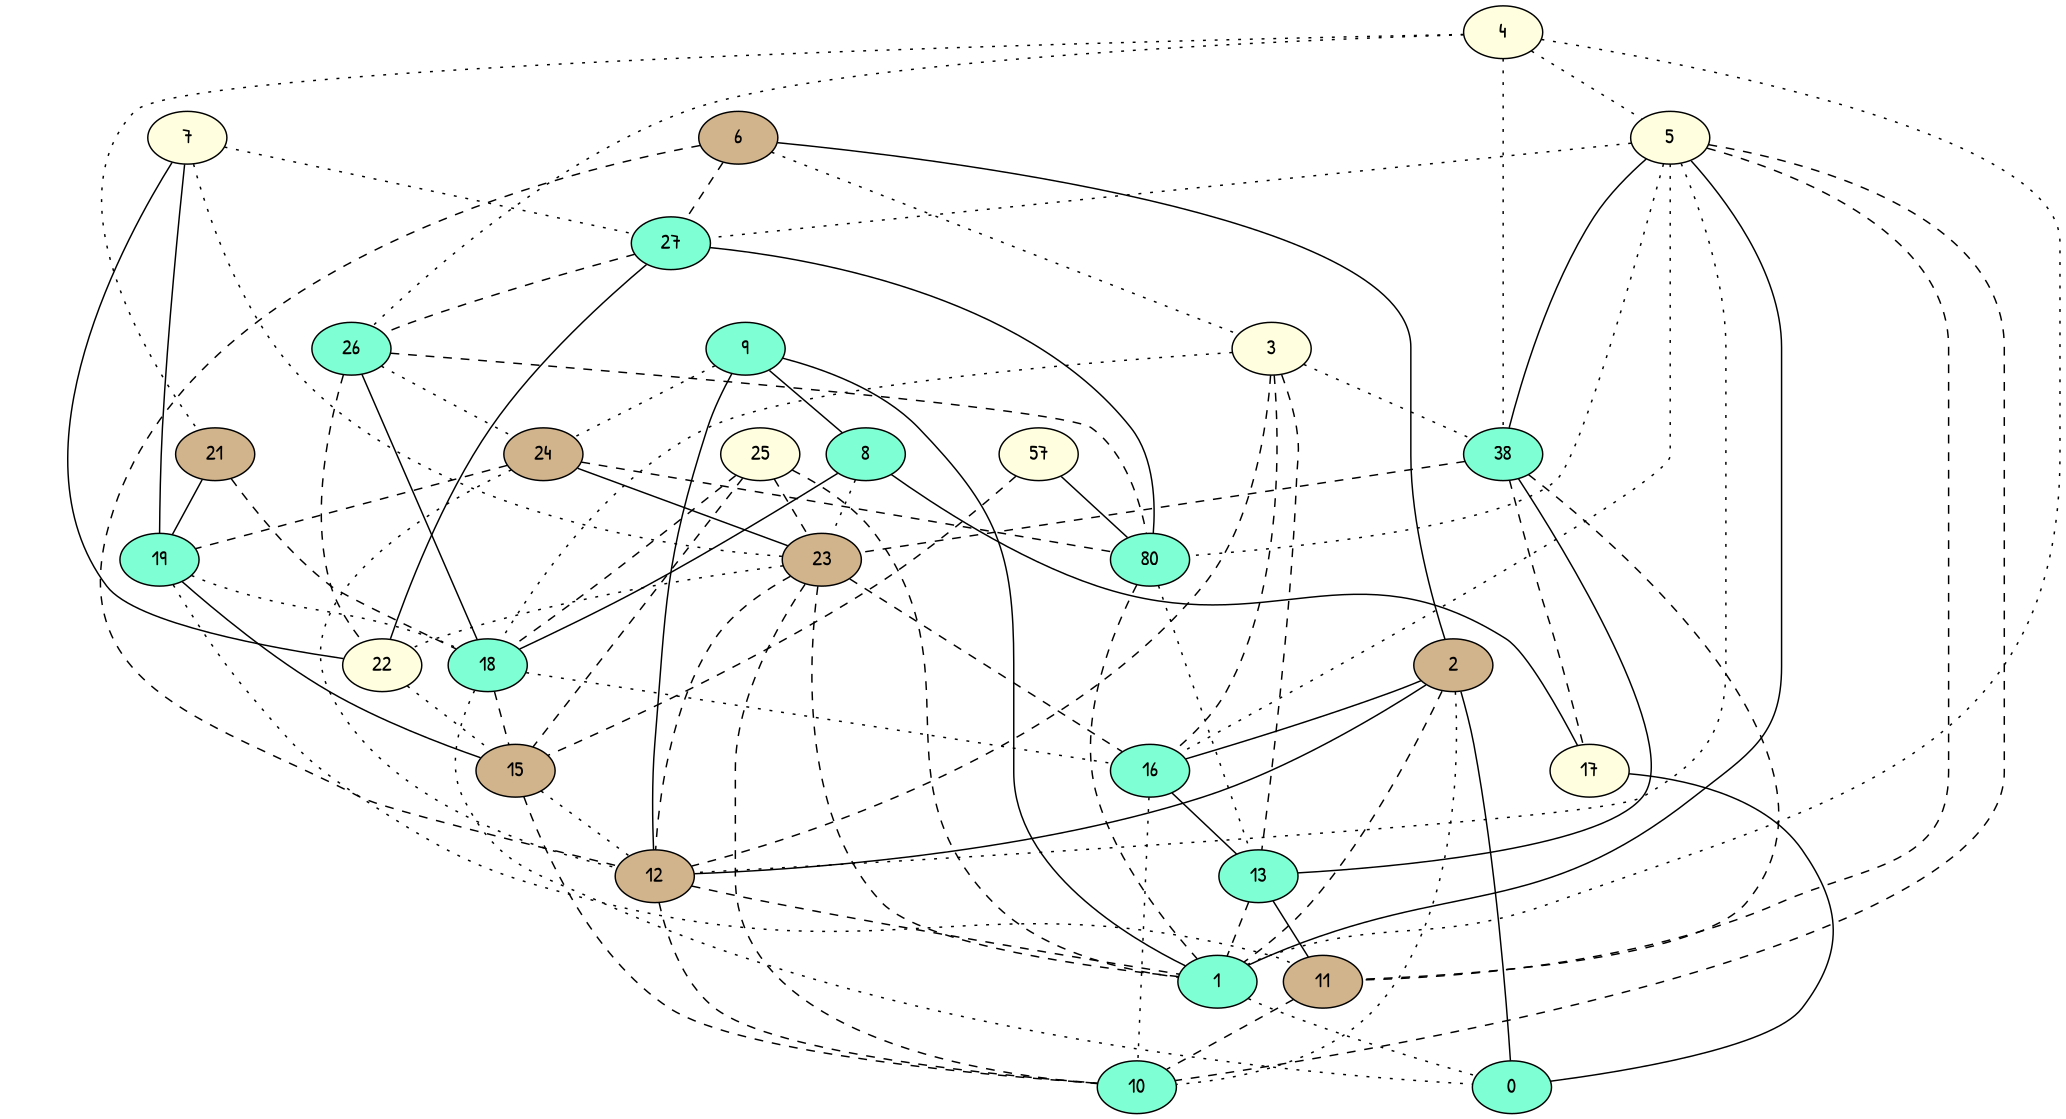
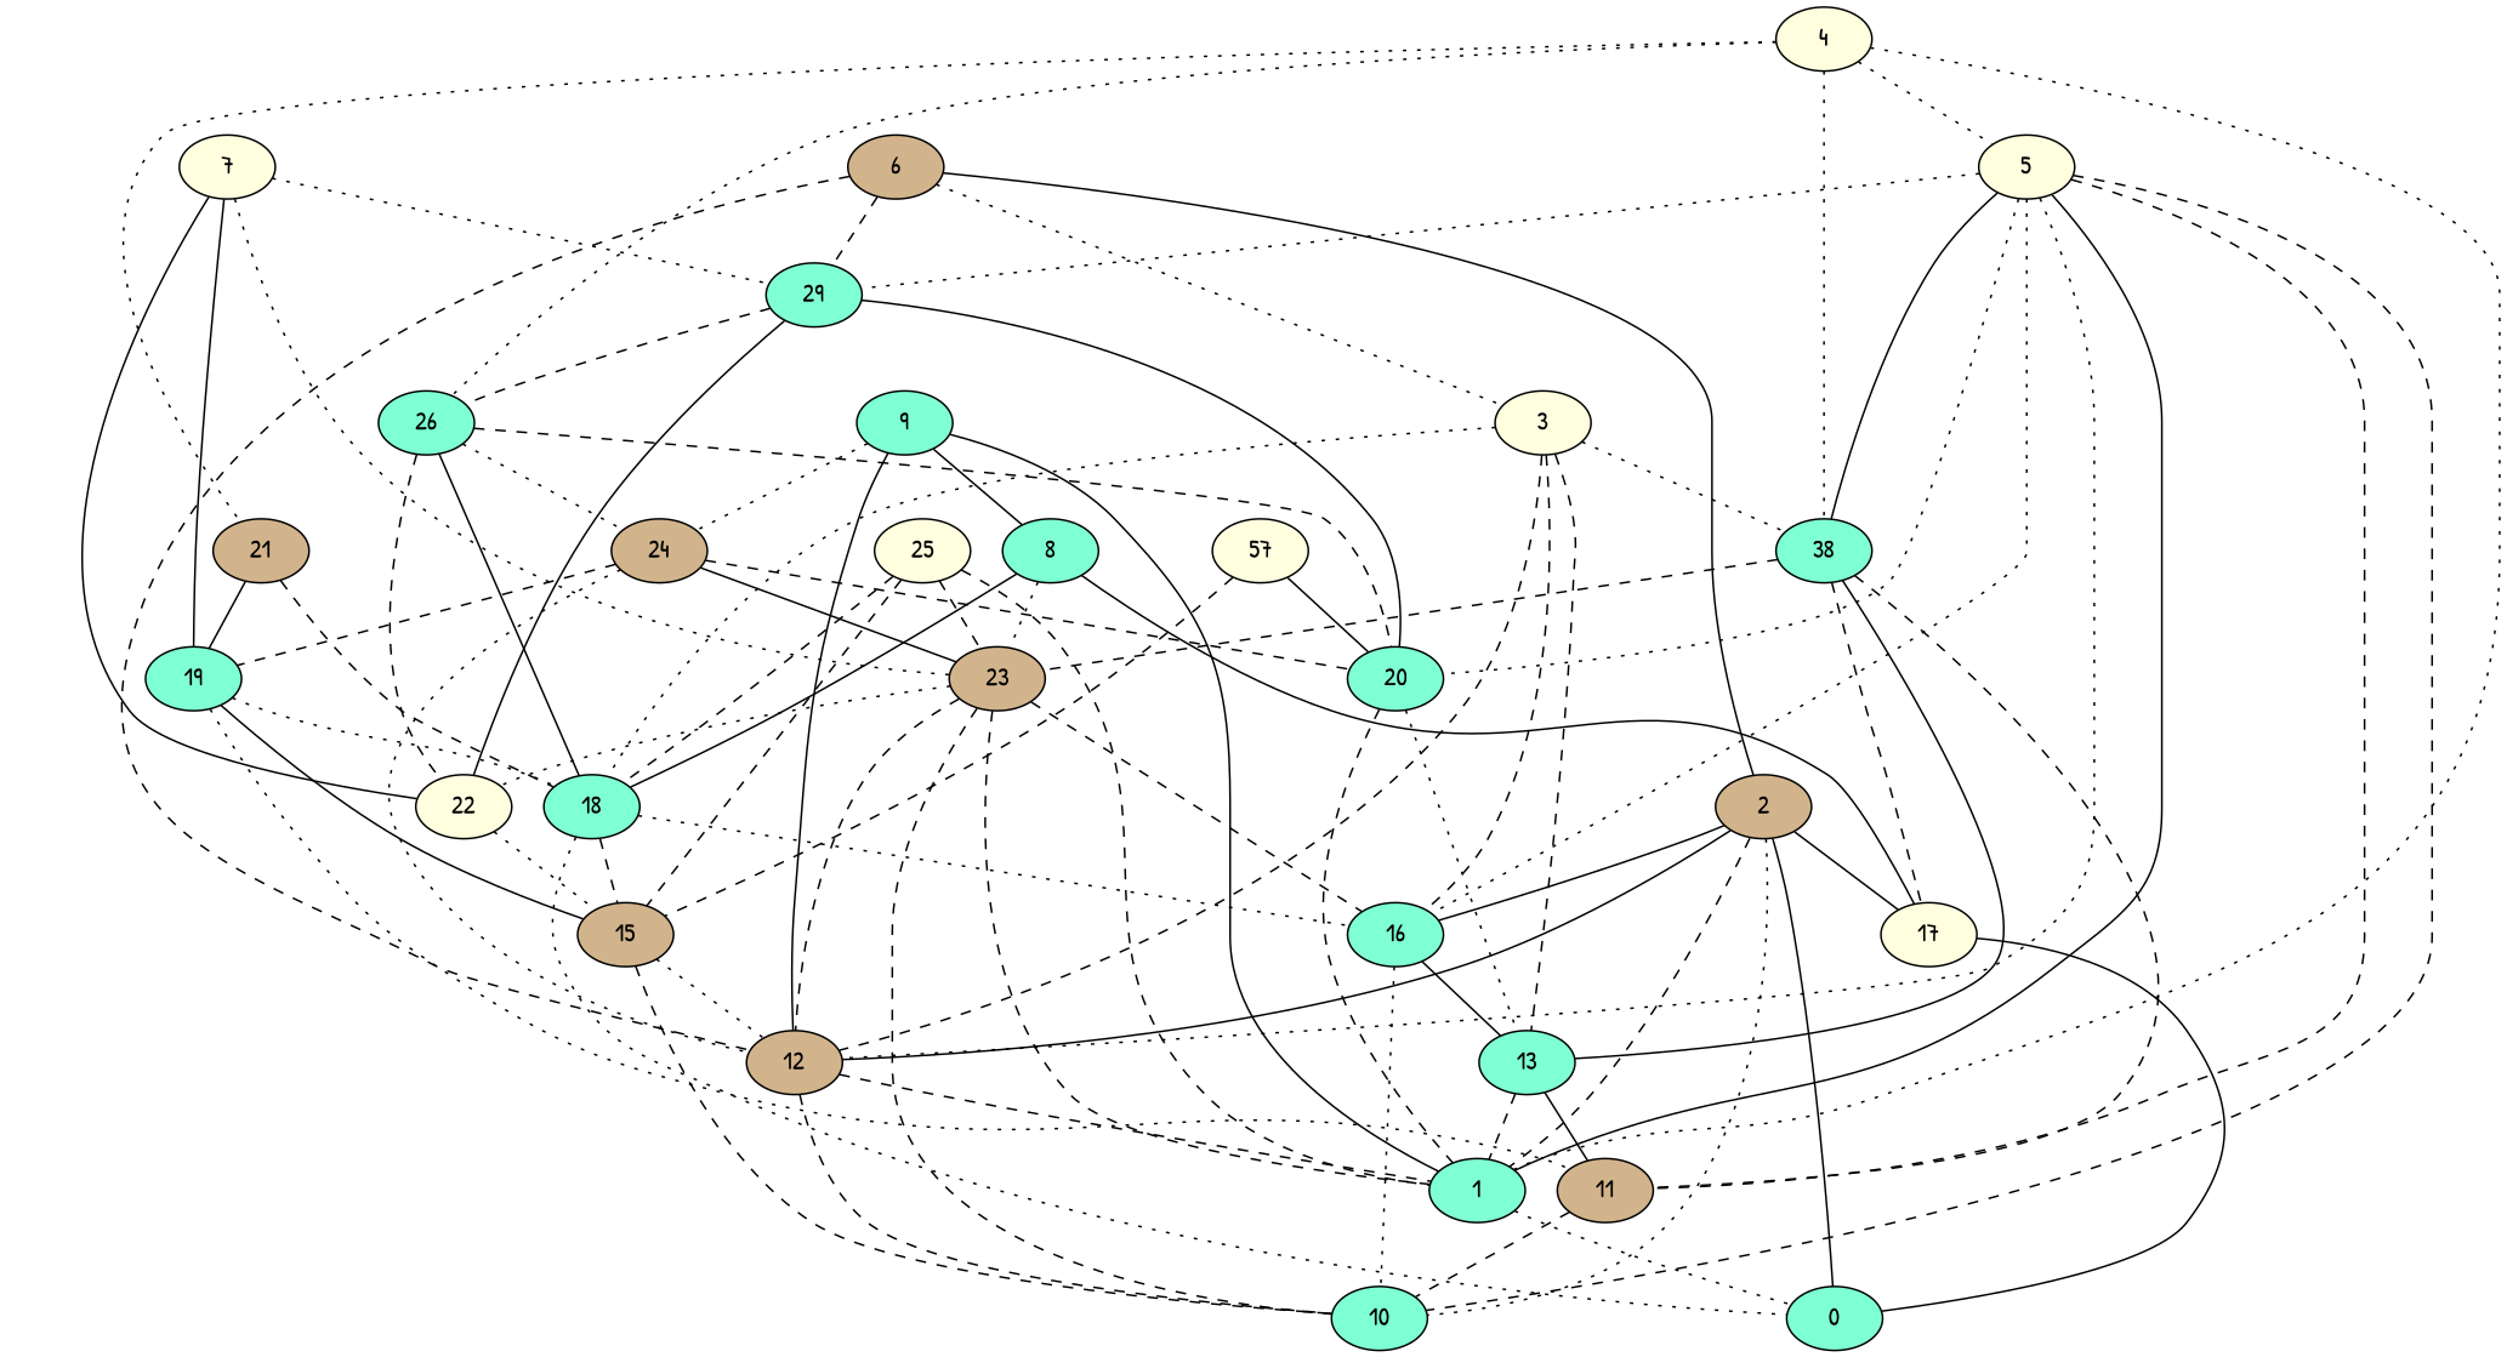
  digraph {
    fontname="Patrick Hand"
    node [fillcolor=aquamarine fontname="Patrick Hand" style=filled]
    edge [color=black dir=none fontname="Patrick Hand" style=dashed]
    16
    10
    13
    1
    11 [fillcolor=tan]
    0
    9
    8
    24 [fillcolor=tan]
    12 [fillcolor=tan]
    18
    17 [fillcolor=lightyellow]
    23 [fillcolor=tan]
    5 [fillcolor=lightyellow]
    19
-   20 [label=80]
+   20
    3 [fillcolor=lightyellow]
    n18 [label=38]
    15 [fillcolor=tan]
    6 [fillcolor=tan]
-   29 [label=27]
+   29
    2 [fillcolor=tan]
    22 [fillcolor=lightyellow]
    26
    n25 [fillcolor=lightyellow label=57]
    7 [fillcolor=lightyellow]
    21 [fillcolor=tan]
    4 [fillcolor=lightyellow]
    25 [fillcolor=lightyellow]
    subgraph sub_1 {
      16
      10
      13
      1
      11
      0
      9
      8
      24
      12
      18
      17
      23
      5
      19
      20
      3
      n18
      15
      6
      29
      2
      22
      26
      n25
      7
      21
      4
      25
    }
    16 -> 10 [style=dotted]
    16 -> 13 [style=solid]
    13 -> 1
    13 -> 11 [style=solid]
    1 -> 0 [style=dotted]
    11 -> 10
    9 -> 1 [style=solid]
    9 -> 8 [style=solid]
    9 -> 24 [style=dotted]
    9 -> 12 [style=solid]
    8 -> 18 [style=solid]
    8 -> 17 [style=solid]
    8 -> 23 [style=dotted]
    24 -> 12 [style=dotted]
    24 -> 23 [style=solid]
    24 -> 19
    24 -> 20
    12 -> 10
    12 -> 1
    18 -> 16 [style=dotted]
    18 -> 0 [style=dotted]
    18 -> 15
    17 -> 0 [style=solid]
    23 -> 16
    23 -> 10
    23 -> 1
    23 -> 12
    23 -> 22 [style=dotted]
    5 -> 16 [style=dotted]
    5 -> 10
    5 -> 1 [style=solid]
    5 -> 11
    5 -> 12 [style=dotted]
    5 -> 20 [style=dotted]
    5 -> n18 [style=solid]
    5 -> 29 [style=dotted]
    19 -> 11 [style=dotted]
    19 -> 18 [style=dotted]
    19 -> 15 [style=solid]
    20 -> 13 [style=dotted]
    20 -> 1
    3 -> 16
    3 -> 13
    3 -> 12
    3 -> 18 [style=dotted]
    3 -> n18 [style=dotted]
    n18 -> 13 [style=solid]
    n18 -> 11
    n18 -> 17
    n18 -> 23
    15 -> 10
    15 -> 12 [style=dotted]
    6 -> 12
    6 -> 3 [style=dotted]
    6 -> 29
    6 -> 2 [style=solid]
    29 -> 20 [style=solid]
    29 -> 22 [style=solid]
    29 -> 26
    2 -> 16 [style=solid]
    2 -> 10 [style=dotted]
    2 -> 1
    2 -> 0 [style=solid]
    2 -> 12 [style=solid]
+   2 -> 17 [style=solid]
    22 -> 15 [style=dotted]
    26 -> 24 [style=dotted]
    26 -> 18 [style=solid]
    26 -> 20
    26 -> 22
    n25 -> 20 [style=solid]
    n25 -> 15
    7 -> 23 [style=dotted]
    7 -> 19 [style=solid]
    7 -> 29 [style=dotted]
    7 -> 22 [style=solid]
    21 -> 18
    21 -> 19 [style=solid]
    4 -> 1 [style=dotted]
    4 -> 5 [style=dotted]
    4 -> n18 [style=dotted]
    4 -> 26 [style=dotted]
    4 -> 21 [style=dotted]
    25 -> 1
    25 -> 18
    25 -> 23
    25 -> 15
  }
